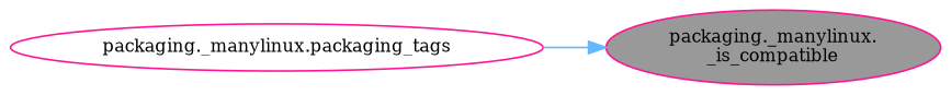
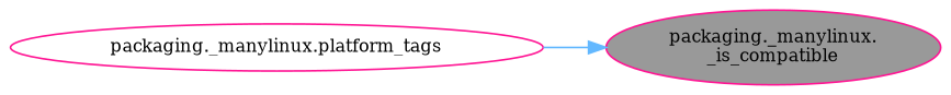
  digraph {
    rankdir=RL
    fontname="DejaVu Serif"
    node [color=deeppink fontname="DejaVu Serif" fontsize=10 shape=ellipse style=filled]
    n1 [fillcolor=grey60 fontcolor=black height=0.2 label="packaging._manylinux.\l_is_compatible" width=0.4]
-   n2 [fillcolor=white height=0.2 label="packaging._manylinux.packaging_tags" width=0.4]
+   n2 [fillcolor=white height=0.2 label="packaging._manylinux.platform_tags" width=0.4]
    n1 -> n2 [color=steelblue1 dir=back fontname="DejaVu Serif" fontsize=10 labelfontname=Helvetica labelfontsize=10 style=solid]
  }
